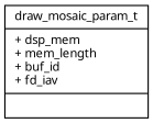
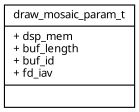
  digraph {
    fontname="Noto Sans"
-   n1 [color=black fillcolor=white fontcolor=black fontname="Noto Sans" fontsize=10 height=0.2 label="{draw_mosaic_param_t\n|+ dsp_mem\l+ mem_length\l+ buf_id\l+ fd_iav\l|}" shape=record style=filled width=0.4]
+   n1 [color=black fillcolor=white fontcolor=black fontname="Noto Sans" fontsize=10 height=0.2 label="{draw_mosaic_param_t\n|+ dsp_mem\l+ buf_length\l+ buf_id\l+ fd_iav\l|}" shape=record style=filled width=0.4]
  }
